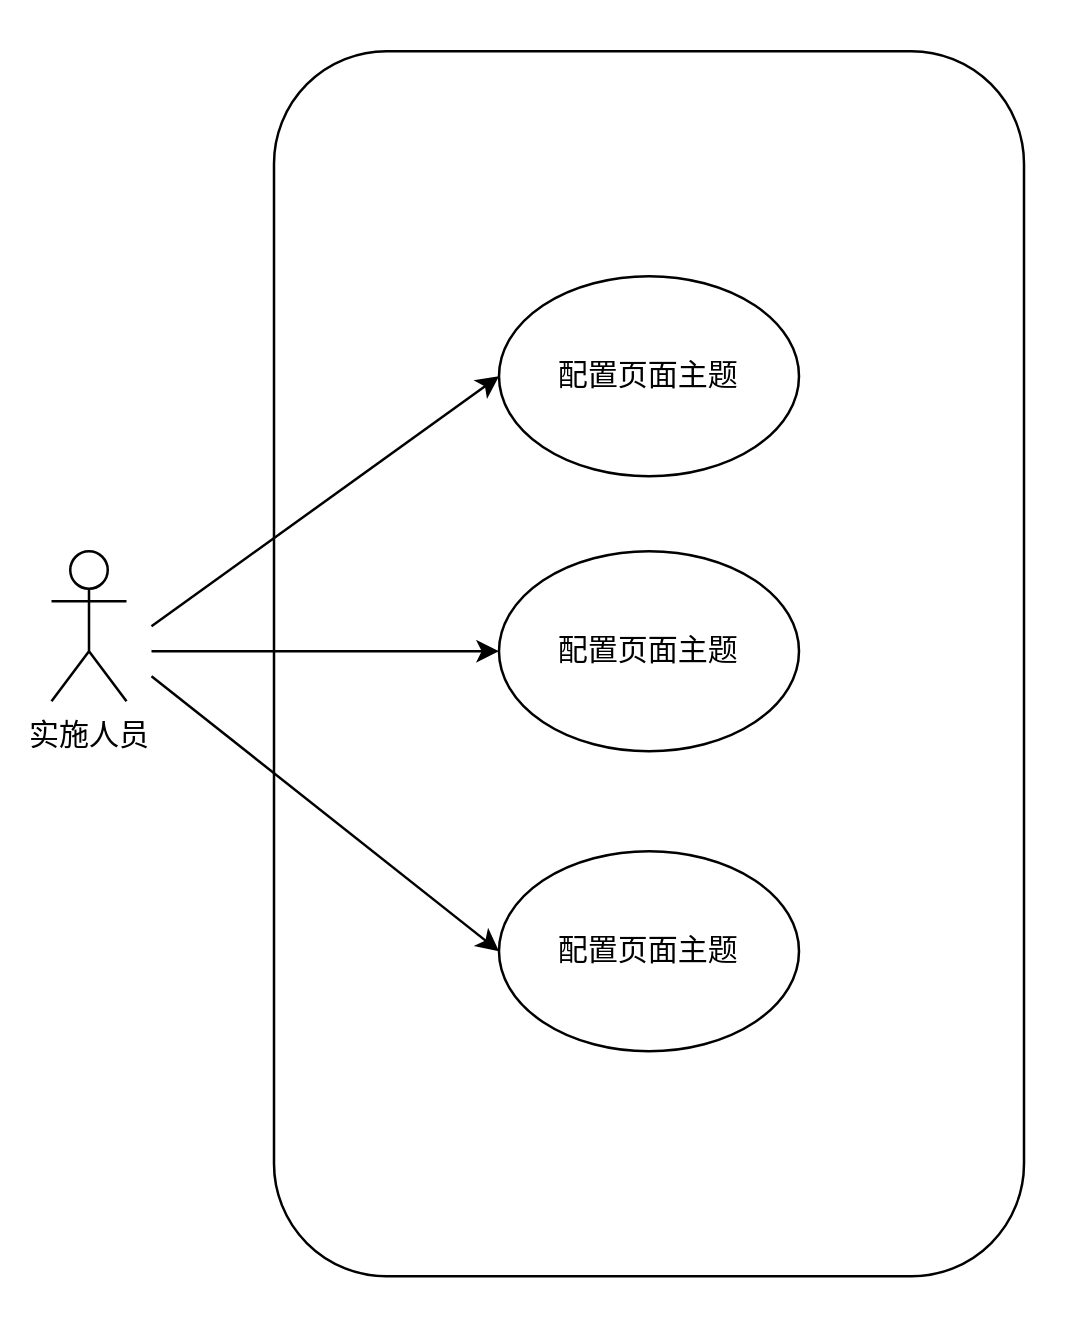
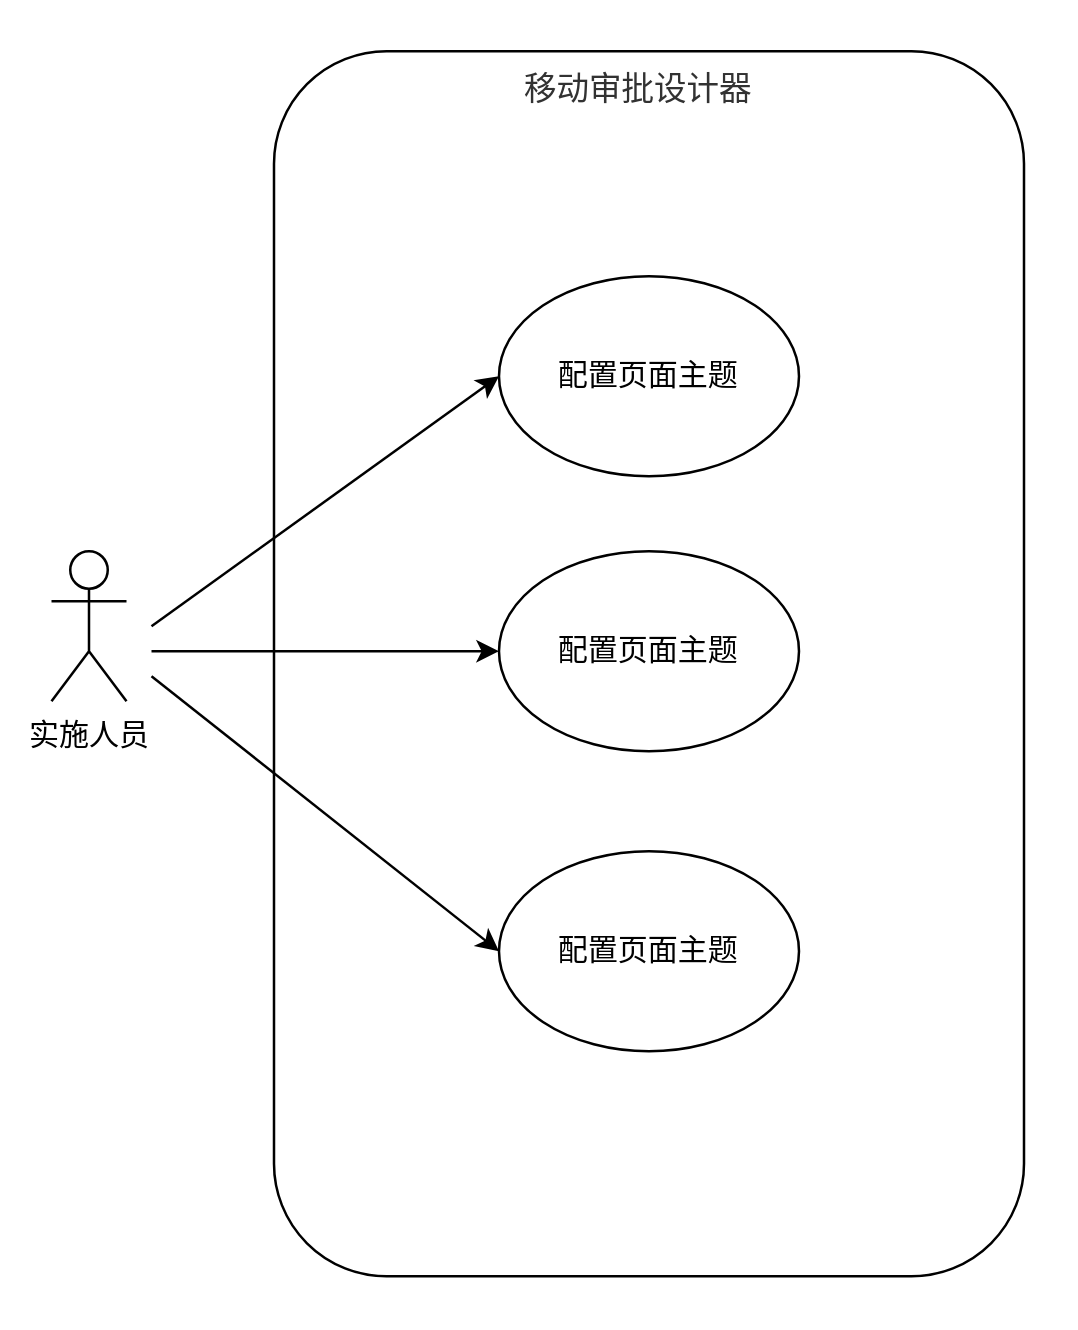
  <mxCell id="0" />
  <mxCell id="1" parent="0" />
  <mxCell id="2" value="实施人员" style="shape=umlActor;verticalLabelPosition=bottom;verticalAlign=top;html=1;" parent="1" vertex="1"><mxGeometry x="20" y="220" width="30" height="60" as="geometry" /></mxCell>
  <mxCell id="3" value="" style="rounded=1;whiteSpace=wrap;html=1;" parent="1" vertex="1"><mxGeometry x="109" y="20" width="300" height="490" as="geometry" /></mxCell>
  <mxCell id="4" value="配置页面主题" style="ellipse;whiteSpace=wrap;html=1;verticalAlign=middle;horizontal=1;" parent="1" vertex="1"><mxGeometry x="199" y="110" width="120" height="80" as="geometry" /></mxCell>
  <mxCell id="5" value="" style="endArrow=classic;html=1;rounded=0;entryX=0;entryY=0.5;entryDx=0;entryDy=0;" parent="1" target="4" edge="1"><mxGeometry width="50" height="50" relative="1" as="geometry"><mxPoint x="60" y="250" as="sourcePoint" /><mxPoint x="328" y="110" as="targetPoint" /></mxGeometry></mxCell>
+ <mxCell id="6" value="&lt;span style=&quot;color: rgb(50, 50, 50); font-family: &amp;quot;Microsoft YaHei&amp;quot;, 微软雅黑, Arial; font-size: 13px; font-style: normal; font-variant-ligatures: normal; font-variant-caps: normal; font-weight: 400; letter-spacing: normal; orphans: 2; text-indent: 0px; text-transform: none; widows: 2; word-spacing: 0px; -webkit-text-stroke-width: 0px; white-space: normal; background-color: rgba(255, 255, 255, 0.01); text-decoration-thickness: initial; text-decoration-style: initial; text-decoration-color: initial; float: none; display: inline !important;&quot;&gt;移动审批设计器&lt;/span&gt;" style="text;whiteSpace=wrap;html=1;verticalAlign=middle;align=center;" parent="1" vertex="1"><mxGeometry x="194" y="20" width="122" height="30" as="geometry" /></mxCell>
  <mxCell id="7" value="配置页面主题" style="ellipse;whiteSpace=wrap;html=1;verticalAlign=middle;horizontal=1;" vertex="1" parent="1"><mxGeometry x="199" y="220" width="120" height="80" as="geometry" /></mxCell>
  <mxCell id="8" value="配置页面主题" style="ellipse;whiteSpace=wrap;html=1;verticalAlign=middle;horizontal=1;" vertex="1" parent="1"><mxGeometry x="199" y="340" width="120" height="80" as="geometry" /></mxCell>
  <mxCell id="9" value="" style="endArrow=classic;html=1;rounded=0;entryX=0;entryY=0.5;entryDx=0;entryDy=0;" edge="1" parent="1" target="7"><mxGeometry width="50" height="50" relative="1" as="geometry"><mxPoint x="60" y="260" as="sourcePoint" /><mxPoint x="221" y="190" as="targetPoint" /></mxGeometry></mxCell>
  <mxCell id="10" value="" style="endArrow=classic;html=1;rounded=0;entryX=0;entryY=0.5;entryDx=0;entryDy=0;" edge="1" parent="1" target="8"><mxGeometry width="50" height="50" relative="1" as="geometry"><mxPoint x="60" y="270" as="sourcePoint" /><mxPoint x="191" y="300" as="targetPoint" /></mxGeometry></mxCell>
